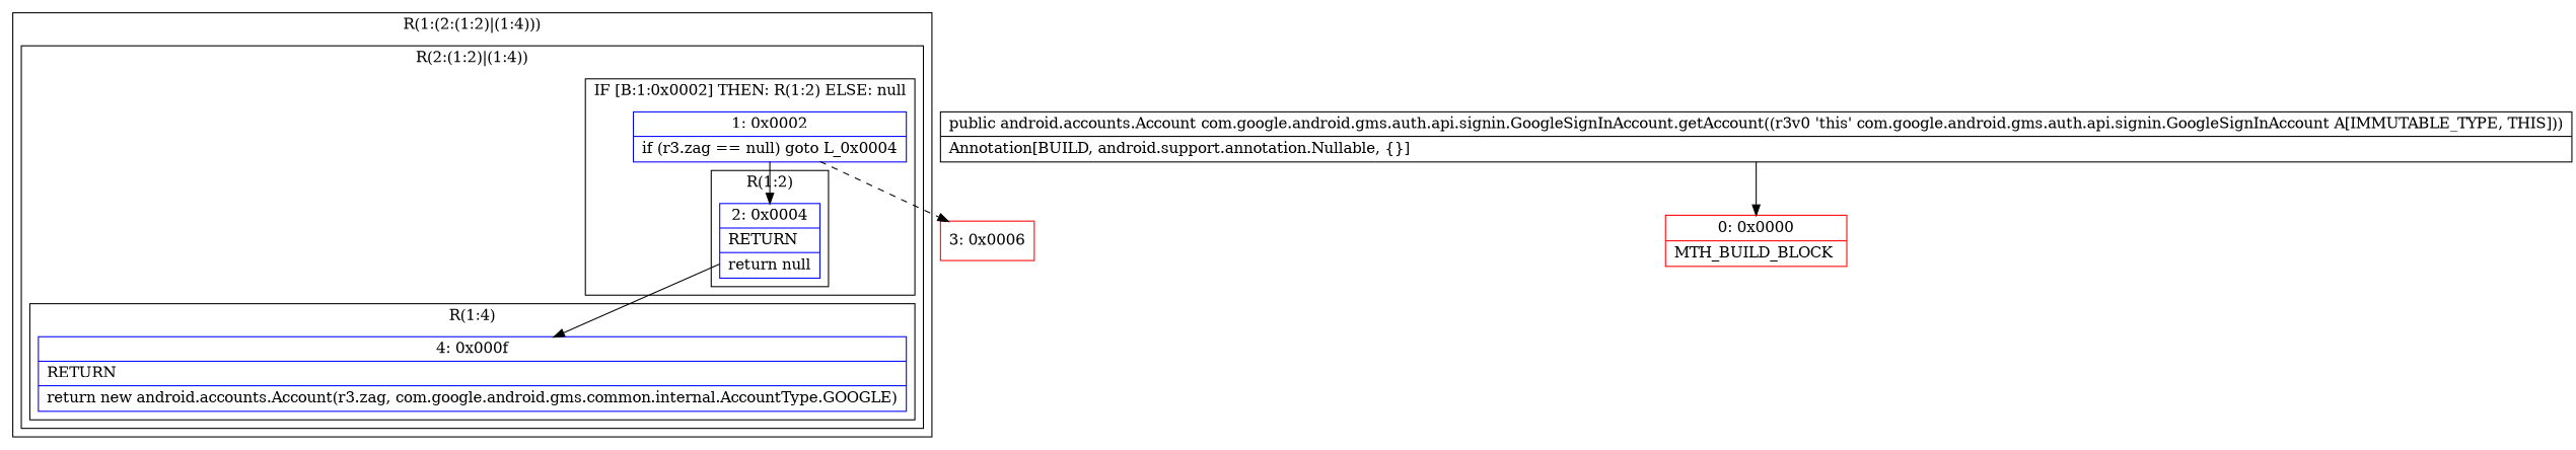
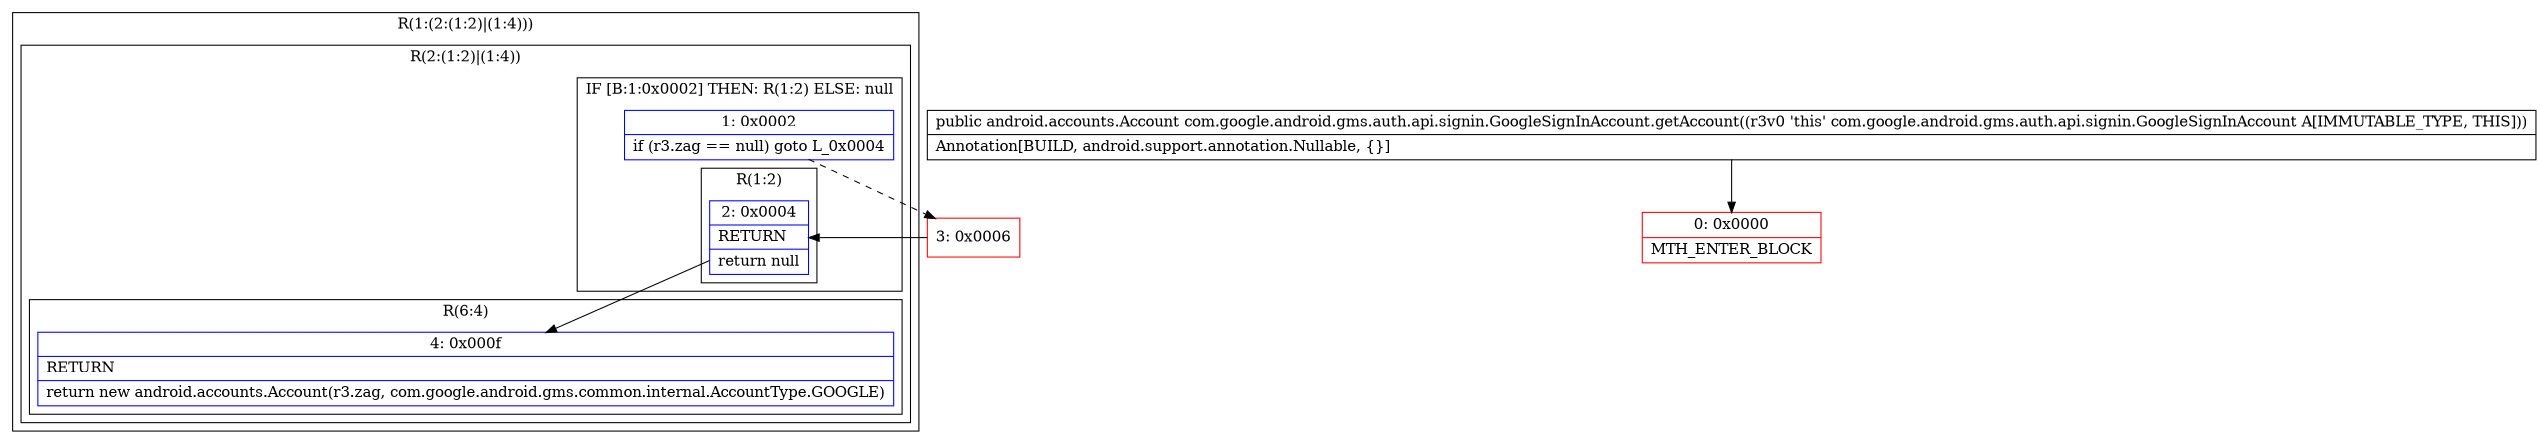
  digraph {
    node [color=blue shape=record]
    n1 [label="{2\:\ 0x0004|RETURN\l|return null\l}"]
    n2 [label="{1\:\ 0x0002|if (r3.zag == null) goto L_0x0004\l}"]
    n3 [label="{4\:\ 0x000f|RETURN\l|return new android.accounts.Account(r3.zag, com.google.android.gms.common.internal.AccountType.GOOGLE)\l}"]
    n4 [color=red label="{3\:\ 0x0006}"]
-   n5 [color=red label="{0\:\ 0x0000|MTH_BUILD_BLOCK\l}"]
+   n5 [color=red label="{0\:\ 0x0000|MTH_ENTER_BLOCK\l}"]
    n6 [label="{public android.accounts.Account com.google.android.gms.auth.api.signin.GoogleSignInAccount.getAccount((r3v0 'this' com.google.android.gms.auth.api.signin.GoogleSignInAccount A[IMMUTABLE_TYPE, THIS]))  | Annotation[BUILD, android.support.annotation.Nullable, \{\}]\l}" color=""]
    subgraph cluster_1 {
      label="R(1:(2:(1:2)|(1:4)))"
      subgraph cluster_2 {
        label="R(2:(1:2)|(1:4))"
        subgraph cluster_3 {
          label="IF [B:1:0x0002] THEN: R(1:2) ELSE: null"
          n2
          subgraph cluster_4 {
            label="R(1:2)"
            n1
          }
        }
        subgraph cluster_5 {
-         label="R(1:4)"
+         label="R(6:4)"
          n3
        }
      }
    }
    n1 -> n3
-   n2 -> n1
+   n4 -> n1
    n2 -> n4 [style=dashed]
    n6 -> n5
  }
